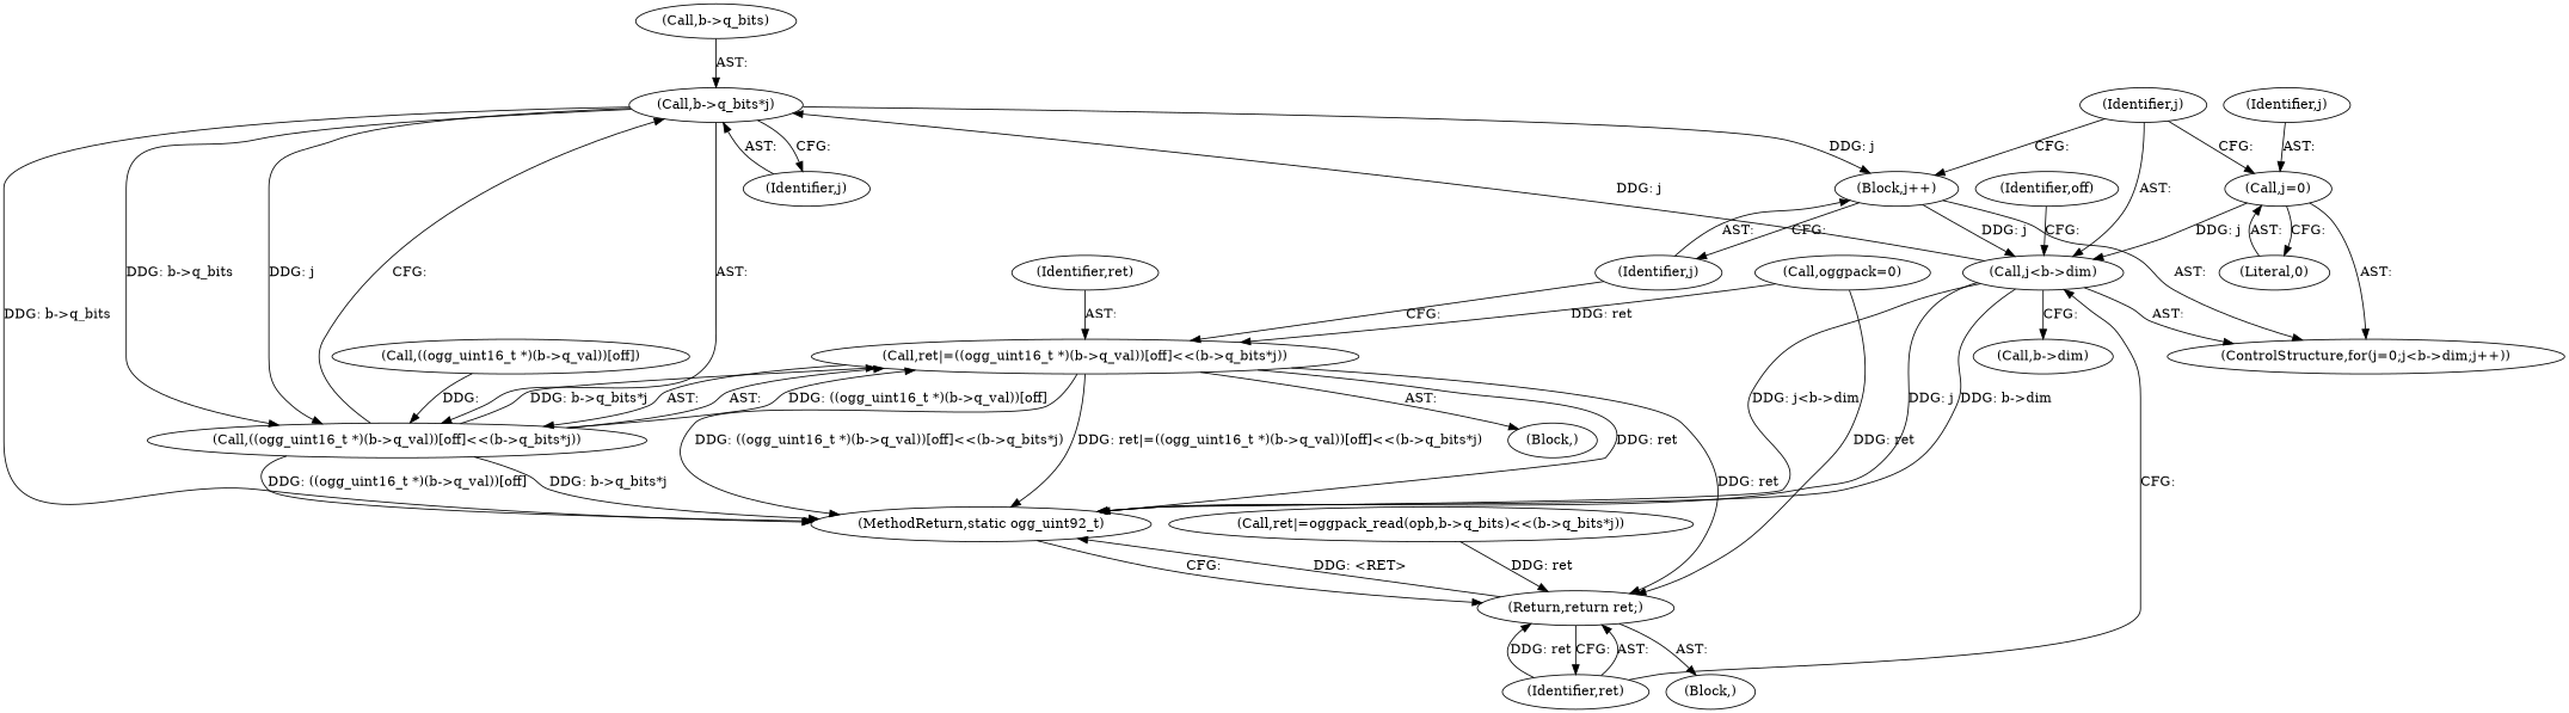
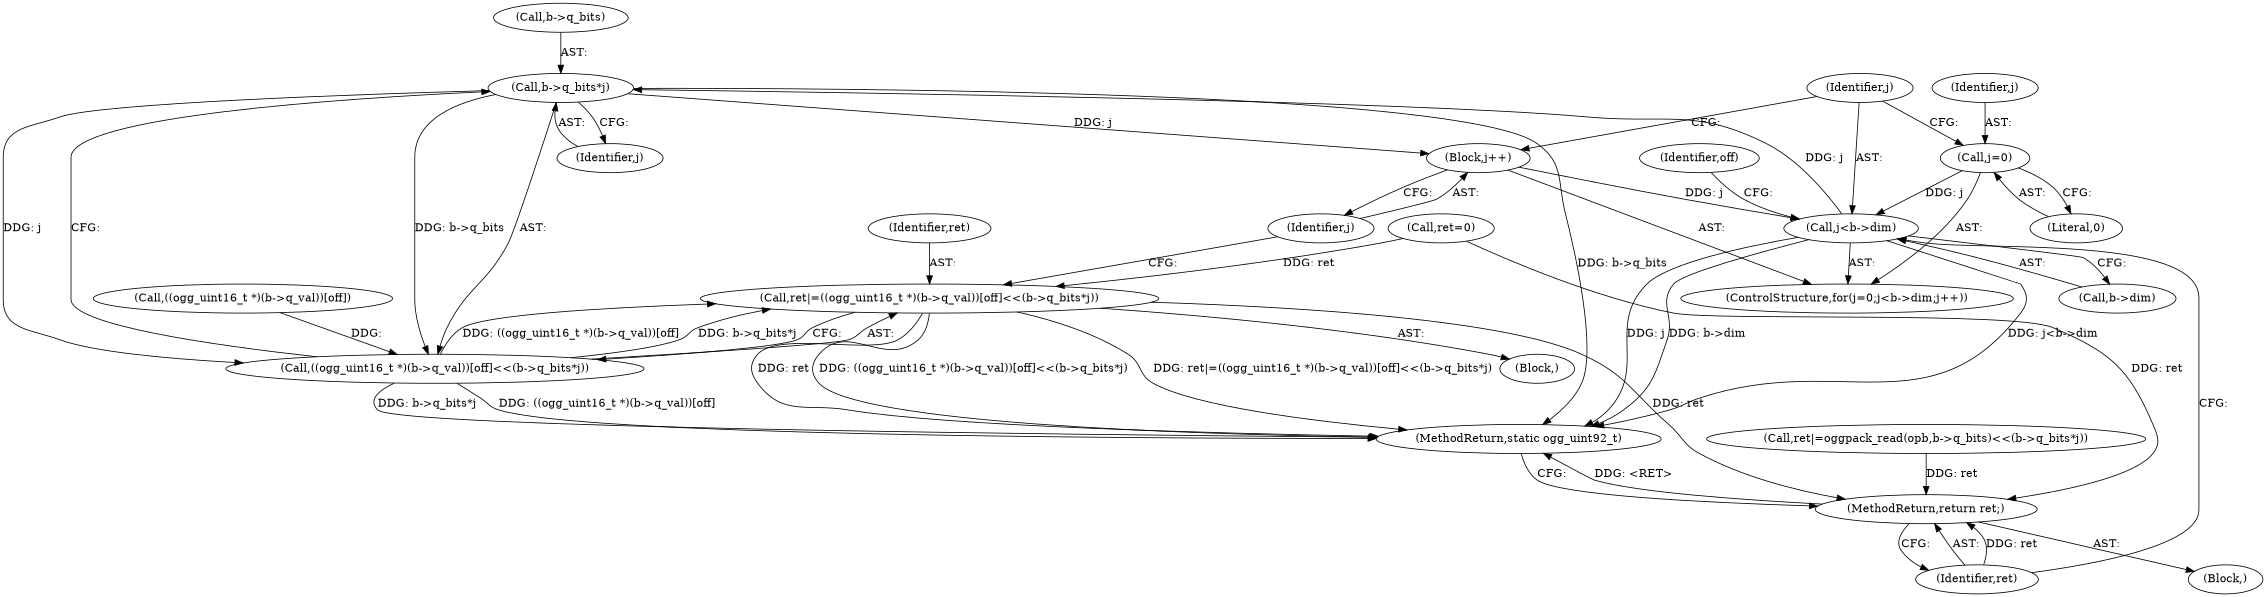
  digraph {
    n1 [label="(Call,b->q_bits*j)"]
    n2 [label="(Block,j++)"]
    n3 [label="(Call,((ogg_uint16_t *)(b->q_val))[off]<<(b->q_bits*j))"]
    n4 [label="(MethodReturn,static ogg_uint92_t)"]
    n5 [label="(Identifier,j)"]
    n6 [label="(Call,j<b->dim)"]
    n7 [label="(ControlStructure,for(j=0;j<b->dim;j++))"]
    n8 [label="(Identifier,j)"]
    n9 [label="(Call,ret|=((ogg_uint16_t *)(b->q_val))[off]<<(b->q_bits*j))"]
-   n10 [label="(Return,return ret;)"]
+   n10 [label="(MethodReturn,return ret;)"]
    n11 [label="(Call,b->dim)"]
    n12 [label="(Call,j=0)"]
    n13 [label="(Literal,0)"]
    n14 [label="(Block,)"]
    n15 [label="(Identifier,ret)"]
    n16 [label="(Block,)"]
    n17 [label="(Call,ret|=oggpack_read(opb,b->q_bits)<<(b->q_bits*j))"]
-   n18 [label="(Call,oggpack=0)"]
+   n18 [label="(Call,ret=0)"]
    n19 [label="(Call,b->q_bits)"]
    n20 [label="(Identifier,j)"]
    n21 [label="(Identifier,j)"]
    n22 [label="(Identifier,ret)"]
    n23 [label="(Call,((ogg_uint16_t *)(b->q_val))[off])"]
    n24 [label="(Identifier,off)"]
    n1 -> n2 [label="DDG: j"]
    n1 -> n3 [label="AST: "]
    n1 -> n3 [label="DDG: b->q_bits"]
    n1 -> n3 [label="DDG: j"]
    n1 -> n4 [label="DDG: b->q_bits"]
    n1 -> n5 [label="CFG: "]
    n2 -> n6 [label="DDG: j"]
    n2 -> n7 [label="AST: "]
    n2 -> n8 [label="CFG: "]
    n3 -> n1 [label="CFG: "]
    n3 -> n4 [label="DDG: ((ogg_uint16_t *)(b->q_val))[off]"]
    n3 -> n4 [label="DDG: b->q_bits*j"]
    n3 -> n9 [label="AST: "]
    n3 -> n9 [label="DDG: ((ogg_uint16_t *)(b->q_val))[off]"]
    n3 -> n9 [label="DDG: b->q_bits*j"]
    n4 -> n10 [label="CFG: "]
    n5 -> n1 [label="AST: "]
    n6 -> n1 [label="DDG: j"]
    n6 -> n4 [label="DDG: j<b->dim"]
    n6 -> n4 [label="DDG: j"]
    n6 -> n4 [label="DDG: b->dim"]
    n6 -> n7 [label="AST: "]
    n6 -> n11 [label="CFG: "]
    n8 -> n2 [label="AST: "]
    n8 -> n9 [label="CFG: "]
-   n9 -> n3 [label="AST: "]
+   n9 -> n3 [label="CFG: "]
    n9 -> n4 [label="DDG: ((ogg_uint16_t *)(b->q_val))[off]<<(b->q_bits*j)"]
    n9 -> n4 [label="DDG: ret|=((ogg_uint16_t *)(b->q_val))[off]<<(b->q_bits*j)"]
    n9 -> n4 [label="DDG: ret"]
    n9 -> n10 [label="DDG: ret"]
    n9 -> n14 [label="AST: "]
    n10 -> n4 [label="DDG: <RET>"]
    n10 -> n15 [label="CFG: "]
    n10 -> n16 [label="AST: "]
+   n11 -> n6 [label="AST: "]
    n12 -> n6 [label="DDG: j"]
    n12 -> n7 [label="AST: "]
    n12 -> n13 [label="CFG: "]
    n13 -> n12 [label="AST: "]
    n15 -> n6 [label="CFG: "]
    n15 -> n10 [label="AST: "]
    n15 -> n10 [label="DDG: ret"]
    n17 -> n10 [label="DDG: ret"]
    n18 -> n9 [label="DDG: ret"]
    n18 -> n10 [label="DDG: ret"]
    n19 -> n1 [label="AST: "]
    n20 -> n12 [label="AST: "]
    n21 -> n2 [label="CFG: "]
    n21 -> n6 [label="AST: "]
    n21 -> n12 [label="CFG: "]
    n22 -> n9 [label="AST: "]
    n23 -> n3 [label="DDG: "]
    n24 -> n6 [label="CFG: "]
  }
